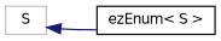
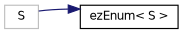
  digraph {
    rankdir=LR
    node [fillcolor=white fontname=Helvetica fontsize=10 shape=record style=filled]
    n1 [color=grey75 height=0.2 label=S width=0.4]
    n2 [color=black height=0.2 label="ezEnum\< S \>" width=0.4]
-   n1 -> n2 [color=midnightblue dir=back fontname=Helvetica fontsize=10 labelfontname=Helvetica labelfontsize=10 style=solid]
+   n2 -> n1 [color=midnightblue dir=back fontname=Helvetica fontsize=10 labelfontname=Helvetica labelfontsize=10 style=solid]
  }
